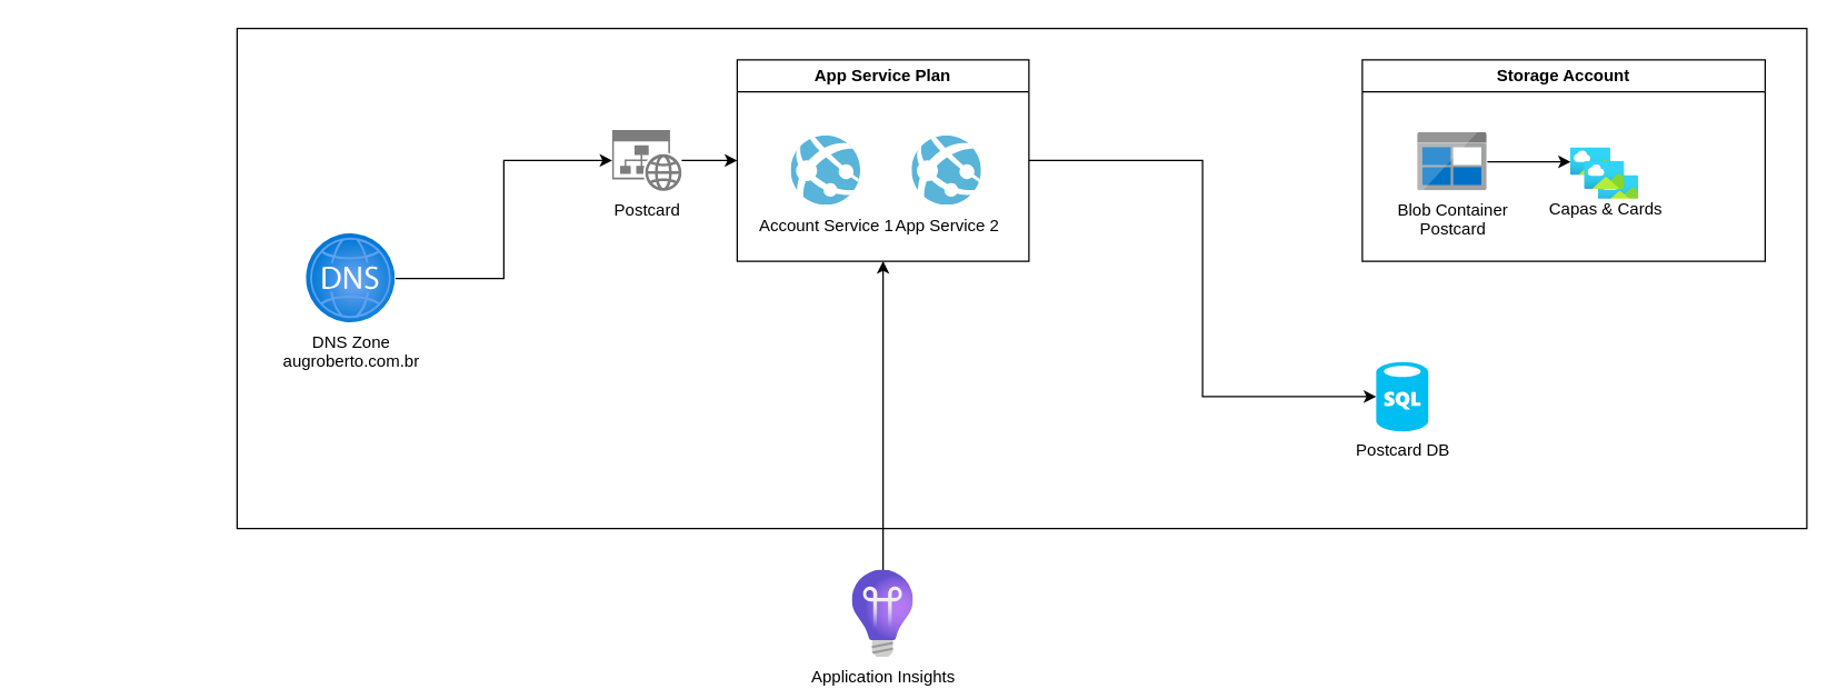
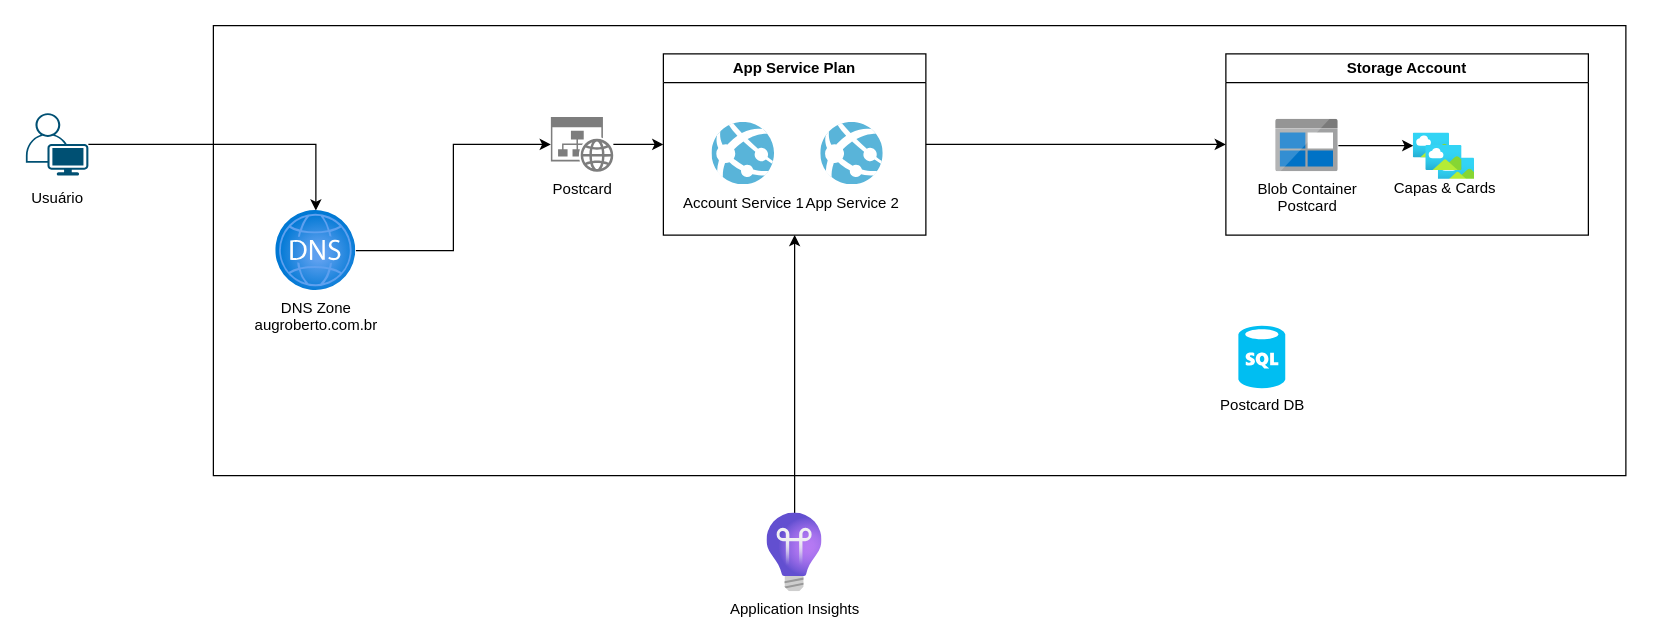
  <mxCell id="0" />
  <mxCell id="1" parent="0" />
  <mxCell id="2" value="" style="rounded=0;whiteSpace=wrap;html=1;" parent="1" vertex="1"><mxGeometry x="170" y="20" width="1130" height="360" as="geometry" /></mxCell>
  <mxCell id="3" style="edgeStyle=orthogonalEdgeStyle;rounded=0;orthogonalLoop=1;jettySize=auto;html=1;entryX=0;entryY=0.5;entryDx=0;entryDy=0;" parent="1" source="4" target="11" edge="1"><mxGeometry relative="1" as="geometry" /></mxCell>
  <mxCell id="4" value="Postcard" style="sketch=0;aspect=fixed;pointerEvents=1;shadow=0;dashed=0;html=1;strokeColor=none;labelPosition=center;verticalLabelPosition=bottom;verticalAlign=top;align=center;shape=mxgraph.mscae.enterprise.website_generic;fillColor=#7D7D7D;" parent="1" vertex="1"><mxGeometry x="440" y="93" width="50" height="44" as="geometry" /></mxCell>
+ <mxCell id="5" style="edgeStyle=orthogonalEdgeStyle;rounded=0;orthogonalLoop=1;jettySize=auto;html=1;" parent="1" source="6" target="8" edge="1"><mxGeometry relative="1" as="geometry" /></mxCell>
+ <mxCell id="6" value="&lt;font style=&quot;font-size: 12px;&quot;&gt;Usuário&lt;/font&gt;" style="points=[[0.35,0,0],[0.98,0.51,0],[1,0.71,0],[0.67,1,0],[0,0.795,0],[0,0.65,0]];verticalLabelPosition=bottom;sketch=0;html=1;verticalAlign=top;aspect=fixed;align=center;pointerEvents=1;shape=mxgraph.cisco19.user;fillColor=#005073;strokeColor=none;fontSize=16;" parent="1" vertex="1"><mxGeometry x="20" y="90" width="50" height="50" as="geometry" /></mxCell>
  <mxCell id="7" style="edgeStyle=orthogonalEdgeStyle;rounded=0;orthogonalLoop=1;jettySize=auto;html=1;entryX=0;entryY=0.5;entryDx=0;entryDy=0;entryPerimeter=0;" parent="1" source="8" target="4" edge="1"><mxGeometry relative="1" as="geometry"><mxPoint x="387" y="115" as="targetPoint" /></mxGeometry></mxCell>
  <mxCell id="8" value="DNS Zone&lt;br&gt;augroberto.com.br" style="aspect=fixed;html=1;points=[];align=center;image;fontSize=12;image=img/lib/azure2/networking/DNS_Zones.svg;" parent="1" vertex="1"><mxGeometry x="220" y="168" width="64" height="64" as="geometry" /></mxCell>
- <mxCell id="9" style="edgeStyle=orthogonalEdgeStyle;rounded=0;orthogonalLoop=1;jettySize=auto;html=1;entryX=0;entryY=0.5;entryDx=0;entryDy=0;entryPerimeter=0;" parent="1" source="11" target="16" edge="1"><mxGeometry relative="1" as="geometry" /></mxCell>
+ <mxCell id="10" style="edgeStyle=orthogonalEdgeStyle;rounded=0;orthogonalLoop=1;jettySize=auto;html=1;entryX=0;entryY=0.5;entryDx=0;entryDy=0;" edge="1" parent="1" source="11" target="19"><mxGeometry relative="1" as="geometry" /></mxCell>
  <mxCell id="11" value="App Service Plan" style="swimlane;whiteSpace=wrap;html=1;" parent="1" vertex="1"><mxGeometry x="530" y="42.5" width="210" height="145" as="geometry"><mxRectangle x="700" y="385" width="140" height="30" as="alternateBounds" /></mxGeometry></mxCell>
  <mxCell id="12" value="Account Service 1" style="sketch=0;aspect=fixed;html=1;points=[];align=center;image;fontSize=12;image=img/lib/mscae/App_Services.svg;" parent="11" vertex="1"><mxGeometry x="39" y="55" width="50" height="50" as="geometry" /></mxCell>
  <mxCell id="13" value="App Service 2" style="sketch=0;aspect=fixed;html=1;points=[];align=center;image;fontSize=12;image=img/lib/mscae/App_Services.svg;" parent="11" vertex="1"><mxGeometry x="126" y="55" width="50" height="50" as="geometry" /></mxCell>
  <mxCell id="14" style="edgeStyle=orthogonalEdgeStyle;rounded=0;orthogonalLoop=1;jettySize=auto;html=1;entryX=0.5;entryY=1;entryDx=0;entryDy=0;" parent="1" source="15" target="11" edge="1"><mxGeometry relative="1" as="geometry" /></mxCell>
  <mxCell id="15" value="Application Insights" style="aspect=fixed;html=1;points=[];align=center;image;fontSize=12;image=img/lib/azure2/management_governance/Application_Insights.svg;" parent="1" vertex="1"><mxGeometry x="613" y="410" width="44" height="63" as="geometry" /></mxCell>
  <mxCell id="16" value="Postcard DB" style="verticalLabelPosition=bottom;html=1;verticalAlign=top;align=center;strokeColor=none;fillColor=#00BEF2;shape=mxgraph.azure.sql_database;" parent="1" vertex="1"><mxGeometry x="990" y="260" width="37.5" height="50" as="geometry" /></mxCell>
  <mxCell id="17" style="edgeStyle=orthogonalEdgeStyle;rounded=0;orthogonalLoop=1;jettySize=auto;html=1;" edge="1" parent="1" source="18" target="23"><mxGeometry relative="1" as="geometry" /></mxCell>
  <mxCell id="18" value="Blob Container&lt;br&gt;Postcard" style="sketch=0;aspect=fixed;html=1;points=[];align=center;image;fontSize=12;image=img/lib/mscae/BlobBlock.svg;" vertex="1" parent="1"><mxGeometry x="1020" y="95" width="50" height="42" as="geometry" /></mxCell>
  <mxCell id="19" value="Storage Account" style="swimlane;whiteSpace=wrap;html=1;" vertex="1" parent="1"><mxGeometry x="980" y="42.5" width="290" height="145" as="geometry"><mxRectangle x="700" y="385" width="140" height="30" as="alternateBounds" /></mxGeometry></mxCell>
  <mxCell id="20" value="" style="group" vertex="1" connectable="0" parent="1"><mxGeometry x="1130" y="106" width="49.09" height="40" as="geometry" /></mxCell>
  <mxCell id="21" value="" style="aspect=fixed;html=1;points=[];align=center;image;fontSize=12;image=img/lib/azure2/general/Image.svg;" vertex="1" parent="20"><mxGeometry x="20" y="20" width="29.09" height="20" as="geometry" /></mxCell>
  <mxCell id="22" value="" style="group" vertex="1" connectable="0" parent="20"><mxGeometry width="39.09" height="30" as="geometry" /></mxCell>
  <mxCell id="23" value="" style="aspect=fixed;html=1;points=[];align=center;image;fontSize=12;image=img/lib/azure2/general/Image.svg;" vertex="1" parent="22"><mxGeometry width="29.09" height="20" as="geometry" /></mxCell>
  <mxCell id="24" value="Capas &amp;amp; Cards" style="aspect=fixed;html=1;points=[];align=center;image;fontSize=12;image=img/lib/azure2/general/Image.svg;" vertex="1" parent="22"><mxGeometry x="10" y="10" width="29.09" height="20" as="geometry" /></mxCell>
